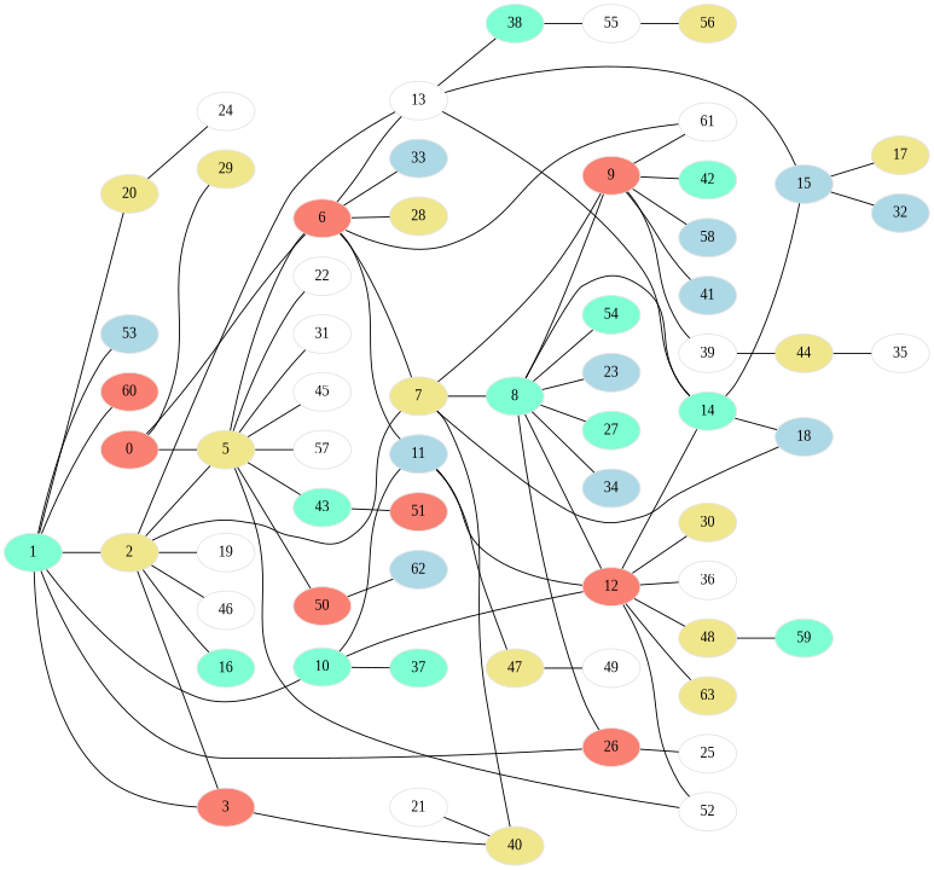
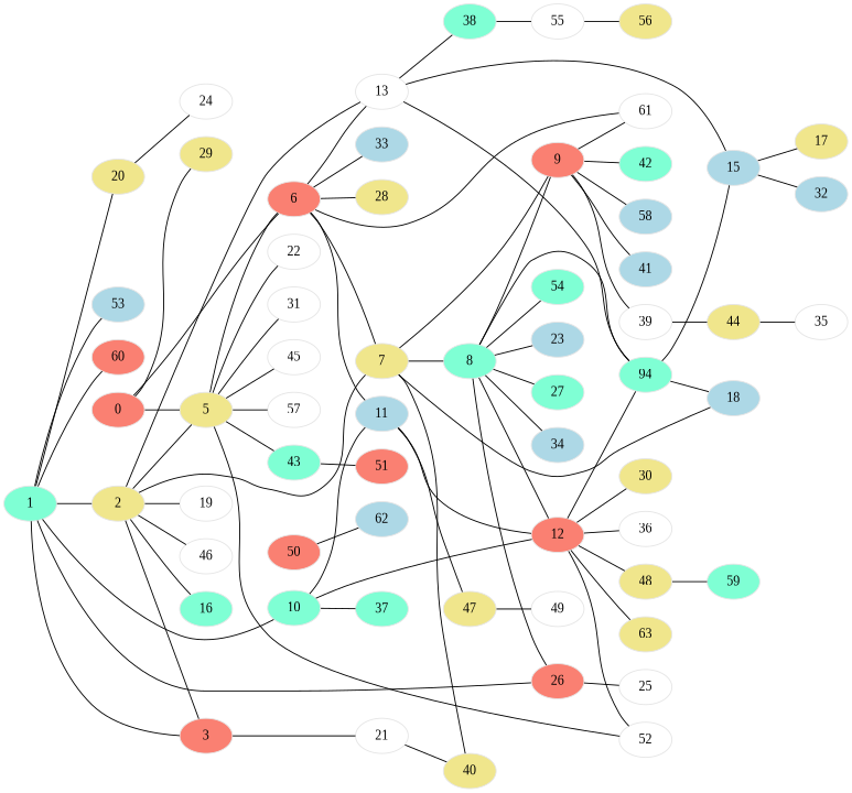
  graph {
    fontname="Liberation Serif"
    rankdir=LR
    node [color=gray90 fillcolor=white fontname="Liberation Serif" style=filled]
    edge [fontname="Liberation Serif"]
    1 [fillcolor=aquamarine]
    2 [fillcolor=khaki]
    3 [fillcolor=salmon]
    10 [fillcolor=aquamarine]
    20 [fillcolor=khaki]
    26 [fillcolor=salmon]
    53 [fillcolor=lightblue]
    60 [fillcolor=salmon]
    5 [fillcolor=khaki]
    7 [fillcolor=khaki]
    13
    16 [fillcolor=aquamarine]
    19
    46
    21
    11 [fillcolor=lightblue]
    12 [fillcolor=salmon]
    37 [fillcolor=aquamarine]
    24
    25
    6 [fillcolor=salmon]
    22
    31
    43 [fillcolor=aquamarine]
    45
    50 [fillcolor=salmon]
    52
    57
    8 [fillcolor=aquamarine]
    9 [fillcolor=salmon]
    18 [fillcolor=lightblue]
    40 [fillcolor=khaki]
-   14 [fillcolor=aquamarine]
+   14 [fillcolor=aquamarine label=94]
    15 [fillcolor=lightblue]
    38 [fillcolor=aquamarine]
    n36 [fillcolor=salmon label=0]
    29 [fillcolor=khaki]
    28 [fillcolor=khaki]
    33 [fillcolor=lightblue]
    61
    51 [fillcolor=salmon]
    62 [fillcolor=lightblue]
    47 [fillcolor=khaki]
    23 [fillcolor=lightblue]
    27 [fillcolor=aquamarine]
    34 [fillcolor=lightblue]
    54 [fillcolor=aquamarine]
    39
    41 [fillcolor=lightblue]
    42 [fillcolor=aquamarine]
    58 [fillcolor=lightblue]
    30 [fillcolor=khaki]
    36
    48 [fillcolor=khaki]
    63 [fillcolor=khaki]
    44 [fillcolor=khaki]
    49
    59 [fillcolor=aquamarine]
    17 [fillcolor=khaki]
    32 [fillcolor=lightblue]
    55
    56 [fillcolor=khaki]
    35
    1 -- 2
    1 -- 3
    1 -- 10
    1 -- 20
    1 -- 26
    1 -- 53
    1 -- 60
    2 -- 3
    2 -- 5
    2 -- 7
    2 -- 13
    2 -- 16
    2 -- 19
    2 -- 46
-   3 -- 40
+   3 -- 21
    10 -- 11
    10 -- 12
    10 -- 37
    20 -- 24
    26 -- 25
    5 -- 6
    5 -- 22
    5 -- 31
    5 -- 43
    5 -- 45
-   5 -- 50
    5 -- 52
    5 -- 57
    7 -- 8
    7 -- 9
    7 -- 18
    7 -- 40
    13 -- 14
    13 -- 15
    13 -- 38
    21 -- 40
    11 -- 12
    11 -- 47
    12 -- 52
    12 -- 14
    12 -- 30
    12 -- 36
    12 -- 48
    12 -- 63
    6 -- 7
    6 -- 13
    6 -- 11
    6 -- 28
    6 -- 33
    6 -- 61
    43 -- 51
    50 -- 62
    8 -- 26
    8 -- 12
    8 -- 9
    8 -- 14
    8 -- 23
    8 -- 27
    8 -- 34
    8 -- 54
    9 -- 61
    9 -- 39
    9 -- 41
    9 -- 42
    9 -- 58
    14 -- 18
    14 -- 15
    15 -- 17
    15 -- 32
    38 -- 55
    n36 -- 5
    n36 -- 6
    n36 -- 29
    47 -- 49
    39 -- 44
    48 -- 59
    44 -- 35
    55 -- 56
  }
